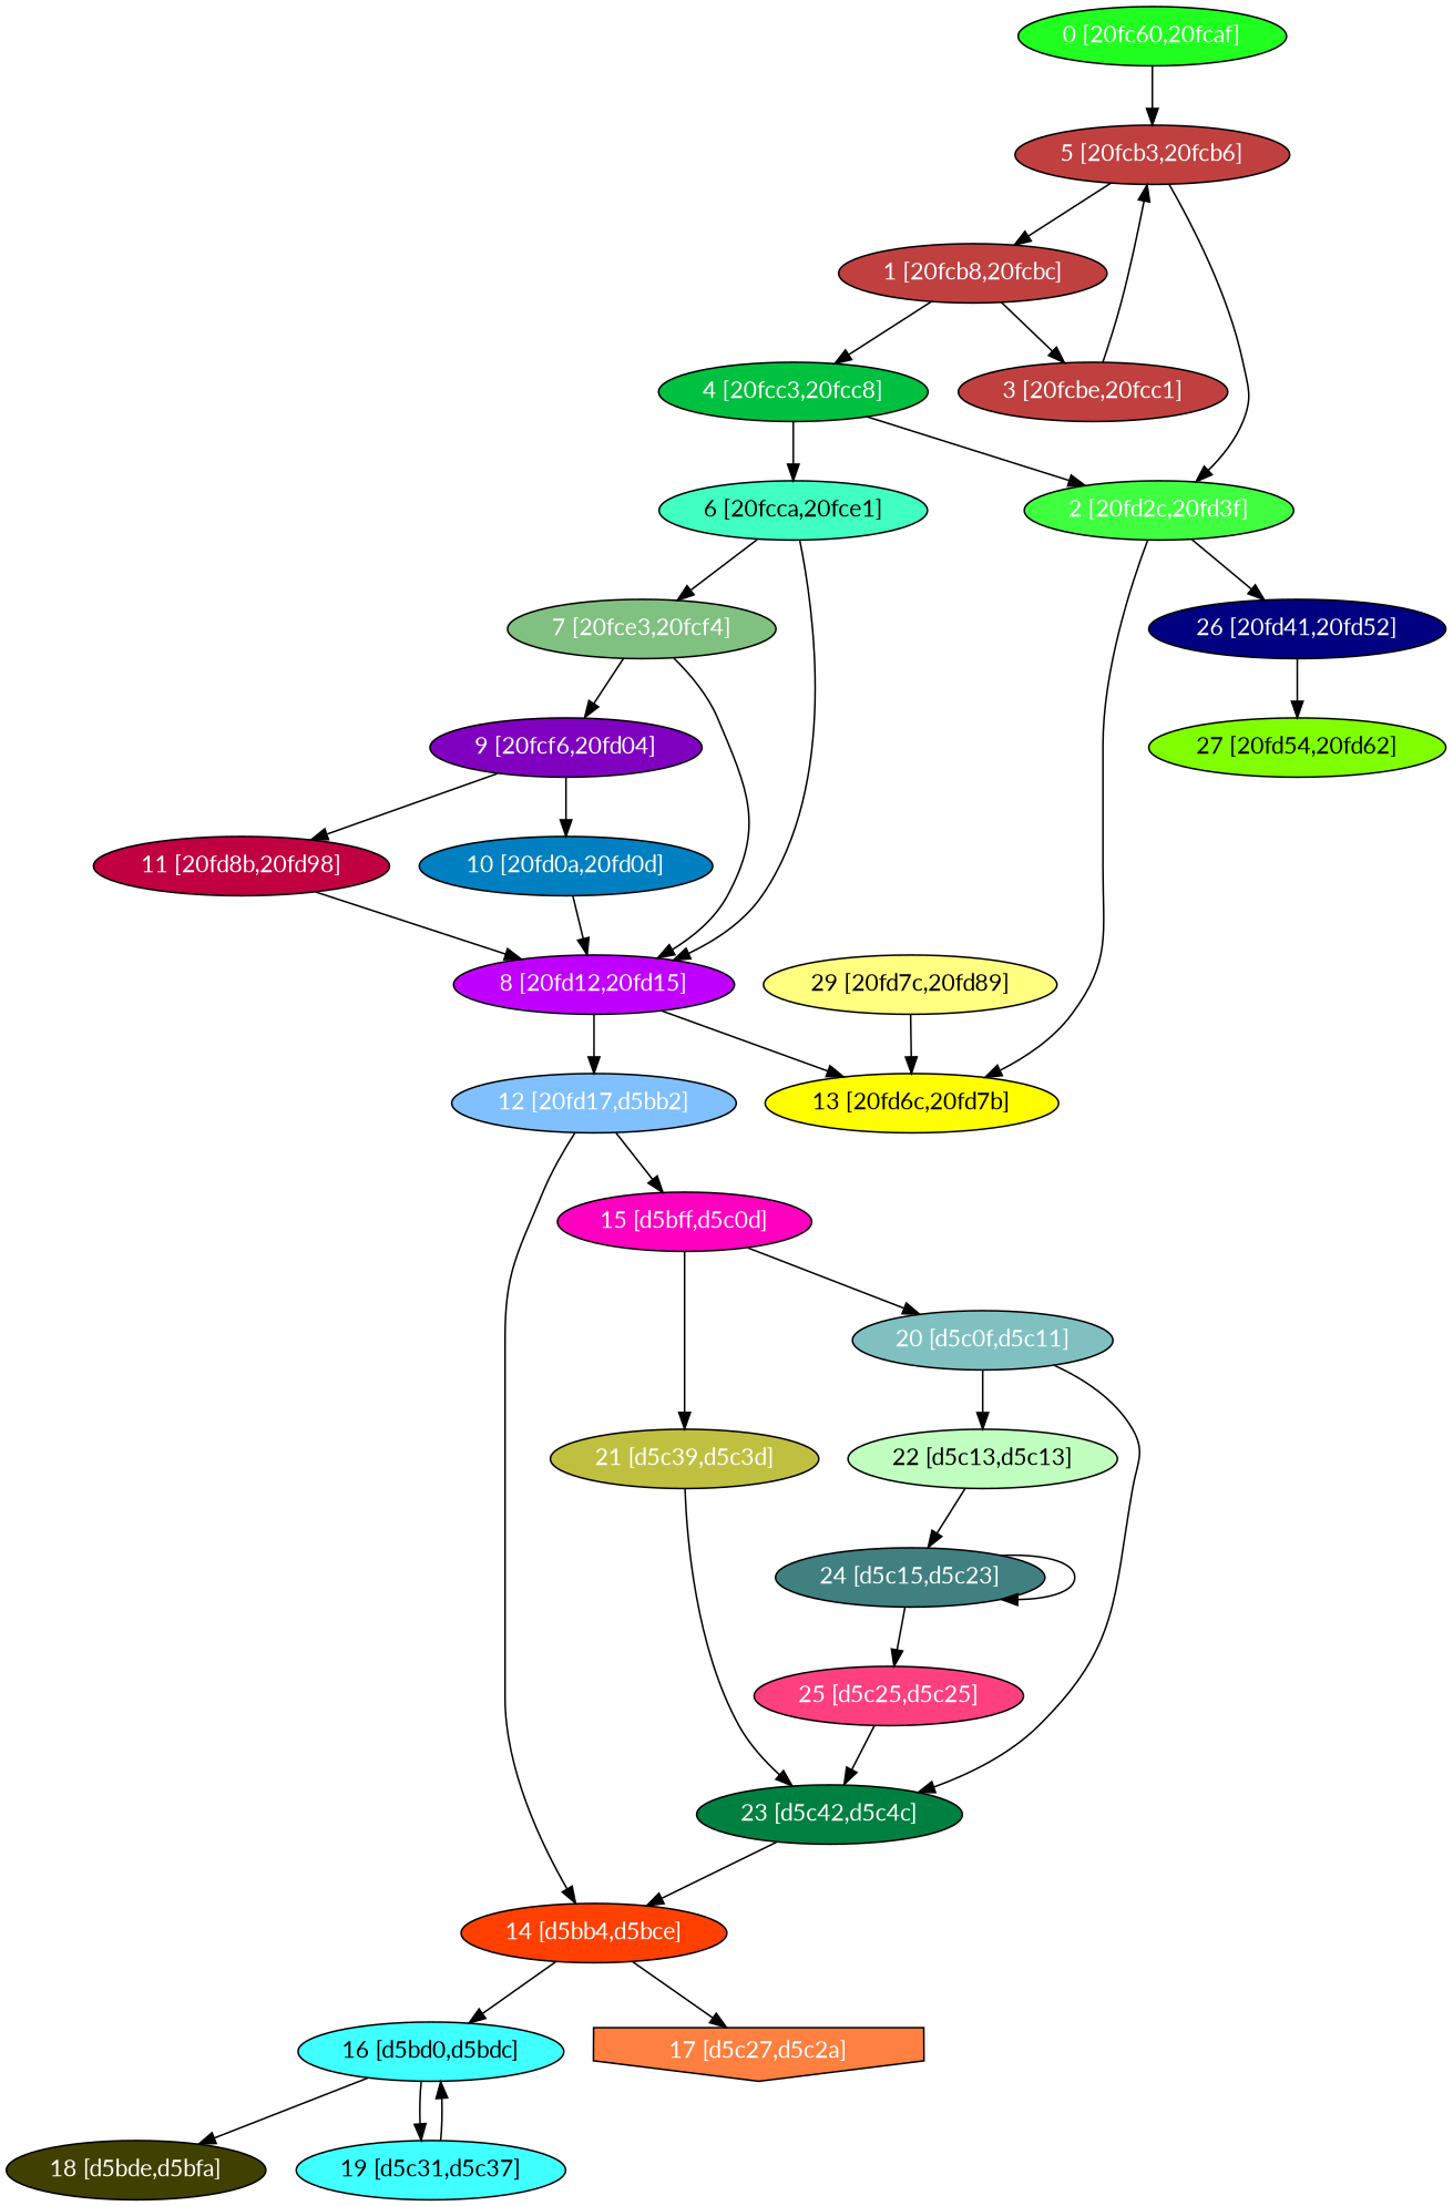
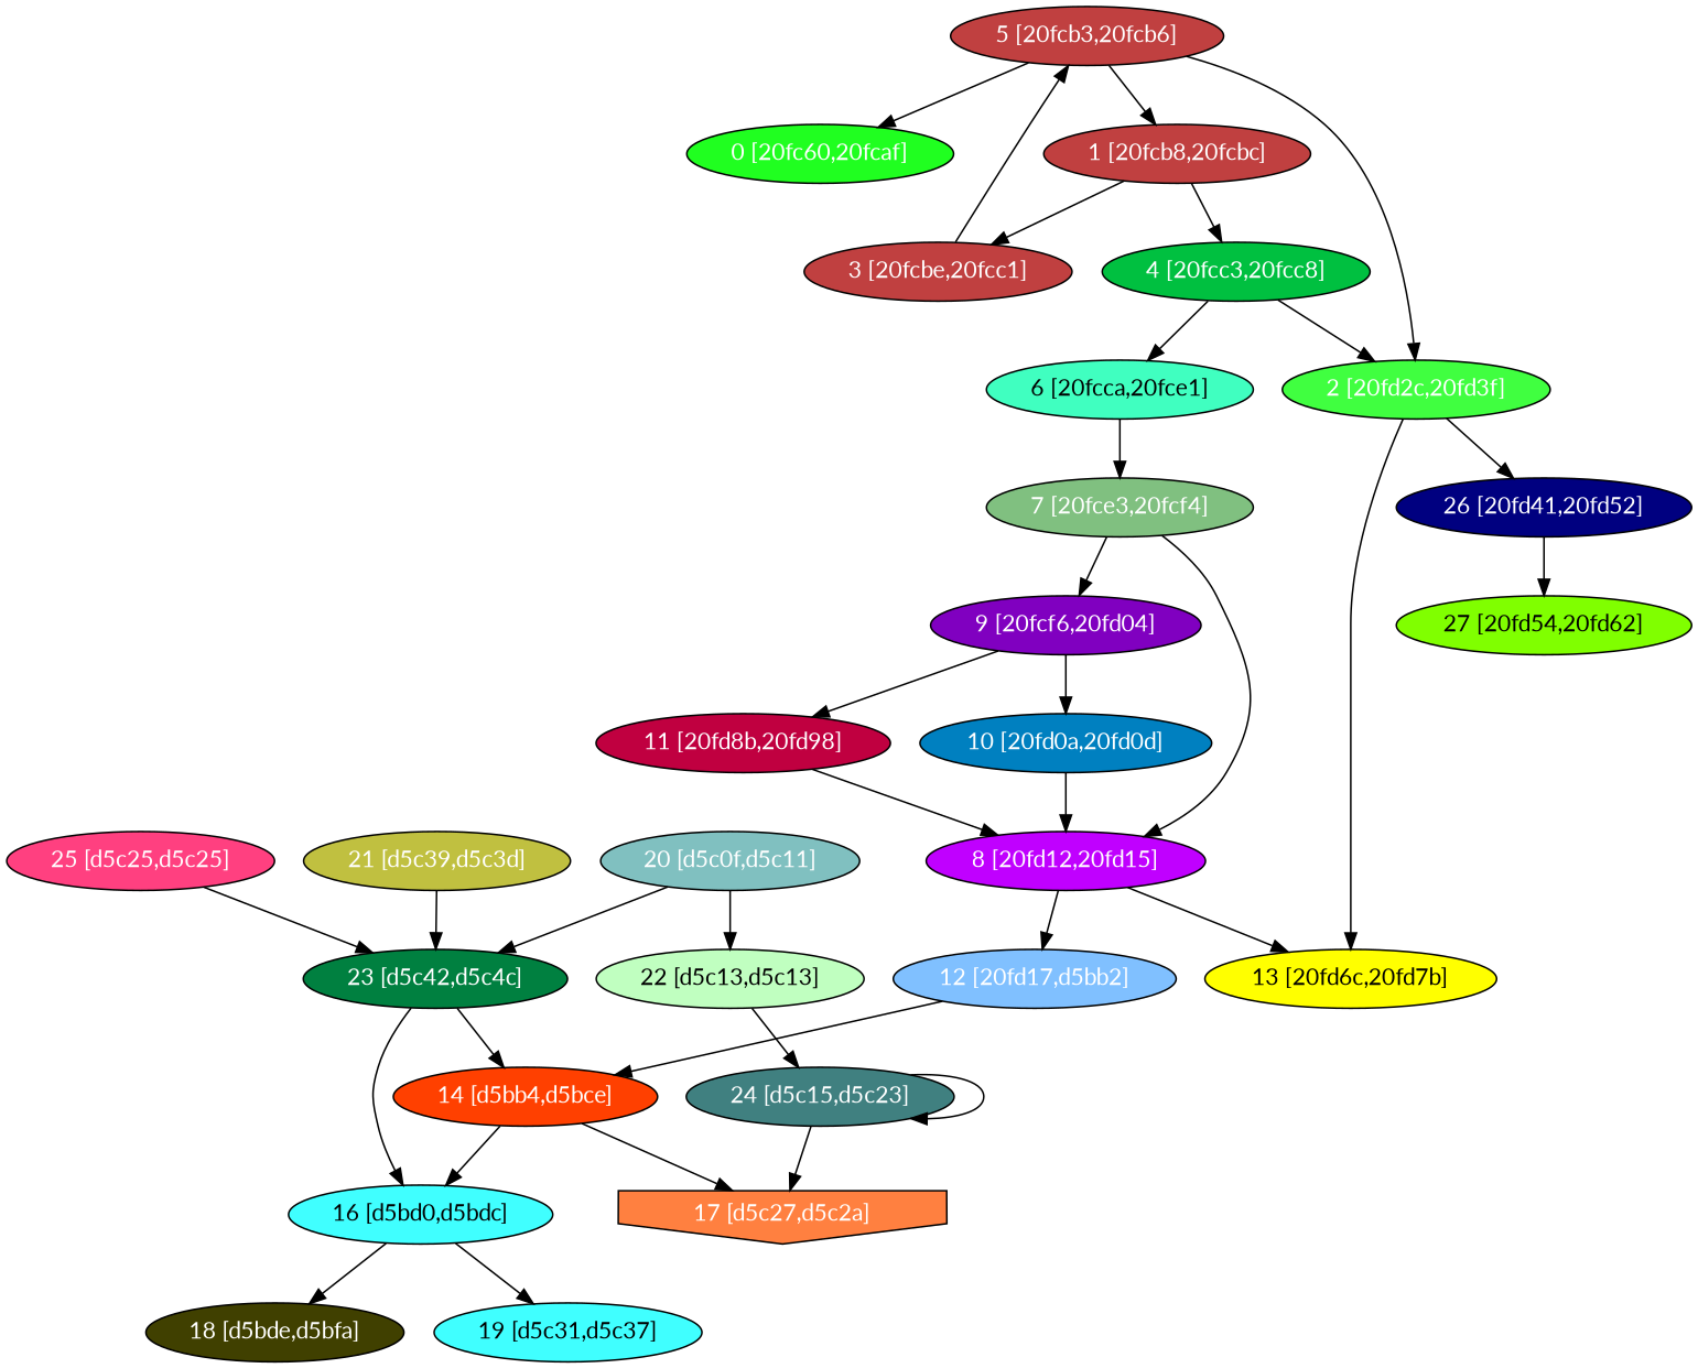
  digraph {
    fontname=Lato
    node [fillcolor="#C04040" fontcolor="#ffffff" fontname=Lato shape=oval style=filled]
    edge [fontname=Lato]
    n1 [fillcolor="#20FF20" label="0 [20fc60,20fcaf]"]
    n2 [label="5 [20fcb3,20fcb6]"]
    n3 [label="1 [20fcb8,20fcbc]"]
    n4 [fillcolor="#40FF40" label="2 [20fd2c,20fd3f]"]
    n5 [label="3 [20fcbe,20fcc1]"]
    n6 [fillcolor="#00C040" label="4 [20fcc3,20fcc8]"]
    n7 [fillcolor="#40FFC0" fontcolor="#000000" label="6 [20fcca,20fce1]"]
    n8 [fillcolor="#FFFF00" fontcolor="#000000" label="13 [20fd6c,20fd7b]"]
    n9 [fillcolor="#000080" label="26 [20fd41,20fd52]"]
    n10 [fillcolor="#80FF00" fontcolor="#000000" label="27 [20fd54,20fd62]"]
    n11 [fillcolor="#80C080" label="7 [20fce3,20fcf4]"]
    n12 [fillcolor="#C000FF" label="8 [20fd12,20fd15]"]
    n13 [fillcolor="#8000C0" label="9 [20fcf6,20fd04]"]
    n14 [fillcolor="#80C0FF" label="12 [20fd17,d5bb2]"]
    n15 [fillcolor="#0080C0" label="10 [20fd0a,20fd0d]"]
    n16 [fillcolor="#C00040" label="11 [20fd8b,20fd98]"]
    n17 [fillcolor="#FF4000" label="14 [d5bb4,d5bce]"]
-   n18 [fillcolor="#FF00C0" label="15 [d5bff,d5c0d]"]
    n19 [fillcolor="#40FFFF" fontcolor="#000000" label="16 [d5bd0,d5bdc]"]
    n20 [fillcolor="#FF8040" label="17 [d5c27,d5c2a]" shape=invhouse]
    n21 [fillcolor="#80C0C0" label="20 [d5c0f,d5c11]"]
    n22 [fillcolor="#C0C040" label="21 [d5c39,d5c3d]"]
    n23 [fillcolor="#404000" label="18 [d5bde,d5bfa]"]
    n24 [fillcolor="#40FFFF" fontcolor="#000000" label="19 [d5c31,d5c37]"]
    n25 [fillcolor="#C0FFC0" fontcolor="#000000" label="22 [d5c13,d5c13]"]
    n26 [fillcolor="#008040" label="23 [d5c42,d5c4c]"]
    n27 [fillcolor="#408080" label="24 [d5c15,d5c23]"]
    n28 [fillcolor="#FF4080" label="25 [d5c25,d5c25]"]
-   n29 [fillcolor="#FFFF80" fontcolor="#000000" label="29 [20fd7c,20fd89]"]
-   n1 -> n2
+   n2 -> n1
    n2 -> n3
    n2 -> n4
    n3 -> n5
    n3 -> n6
    n4 -> n8
    n4 -> n9
    n5 -> n2
    n6 -> n4
    n6 -> n7
    n7 -> n11
-   n7 -> n12
    n9 -> n10
    n11 -> n12
    n11 -> n13
    n12 -> n8
    n12 -> n14
    n13 -> n15
    n13 -> n16
    n14 -> n17
-   n14 -> n18
    n15 -> n12
    n16 -> n12
    n17 -> n19
    n17 -> n20
-   n18 -> n21
-   n18 -> n22
    n19 -> n23
    n19 -> n24
    n21 -> n25
    n21 -> n26
    n22 -> n26
-   n24 -> n19
+   n26 -> n19
    n25 -> n27
    n26 -> n17
    n27 -> n27
-   n27 -> n28
+   n27 -> n20
    n28 -> n26
-   n29 -> n8
  }
